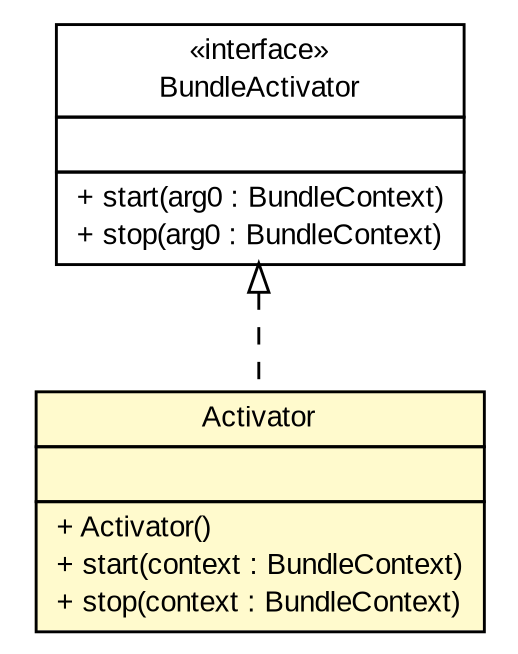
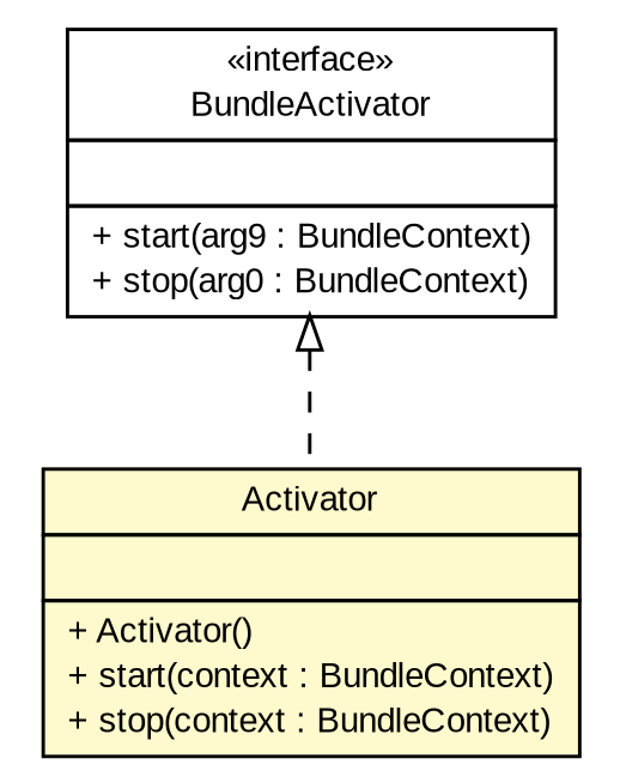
  digraph {
    node [fontcolor=black fontname=arial fontsize=10.0 shape=plaintext]
    n1 [label=<<table border="0" cellborder="1" cellspacing="0" cellpadding="2" port="p" bgcolor="lemonChiffon" href="./Activator.html"> 		<tr><td><table border="0" cellspacing="0" cellpadding="1"> 			<tr><td> Activator </td></tr> 		</table></td></tr> 		<tr><td><table border="0" cellspacing="0" cellpadding="1"> 			<tr><td align="left">  </td></tr> 		</table></td></tr> 		<tr><td><table border="0" cellspacing="0" cellpadding="1"> 			<tr><td align="left"> + Activator() </td></tr> 			<tr><td align="left"> + start(context : BundleContext) </td></tr> 			<tr><td align="left"> + stop(context : BundleContext) </td></tr> 		</table></td></tr> 		</table>>]
-   n2 [label=<<table border="0" cellborder="1" cellspacing="0" cellpadding="2" port="p"> 		<tr><td><table border="0" cellspacing="0" cellpadding="1"> 			<tr><td> &laquo;interface&raquo; </td></tr> 			<tr><td> BundleActivator </td></tr> 		</table></td></tr> 		<tr><td><table border="0" cellspacing="0" cellpadding="1"> 			<tr><td align="left">  </td></tr> 		</table></td></tr> 		<tr><td><table border="0" cellspacing="0" cellpadding="1"> 			<tr><td align="left"> + start(arg0 : BundleContext) </td></tr> 			<tr><td align="left"> + stop(arg0 : BundleContext) </td></tr> 		</table></td></tr> 		</table>>]
+   n2 [label=<<table border="0" cellborder="1" cellspacing="0" cellpadding="2" port="p"> 		<tr><td><table border="0" cellspacing="0" cellpadding="1"> 			<tr><td> &laquo;interface&raquo; </td></tr> 			<tr><td> BundleActivator </td></tr> 		</table></td></tr> 		<tr><td><table border="0" cellspacing="0" cellpadding="1"> 			<tr><td align="left">  </td></tr> 		</table></td></tr> 		<tr><td><table border="0" cellspacing="0" cellpadding="1"> 			<tr><td align="left"> + start(arg9 : BundleContext) </td></tr> 			<tr><td align="left"> + stop(arg0 : BundleContext) </td></tr> 		</table></td></tr> 		</table>>]
    n2 -> n1 [arrowtail=empty dir=back fontname=arial fontsize=10 headport=p labelfontname=arial labelfontsize=10 style=dashed tailport=p]
  }
